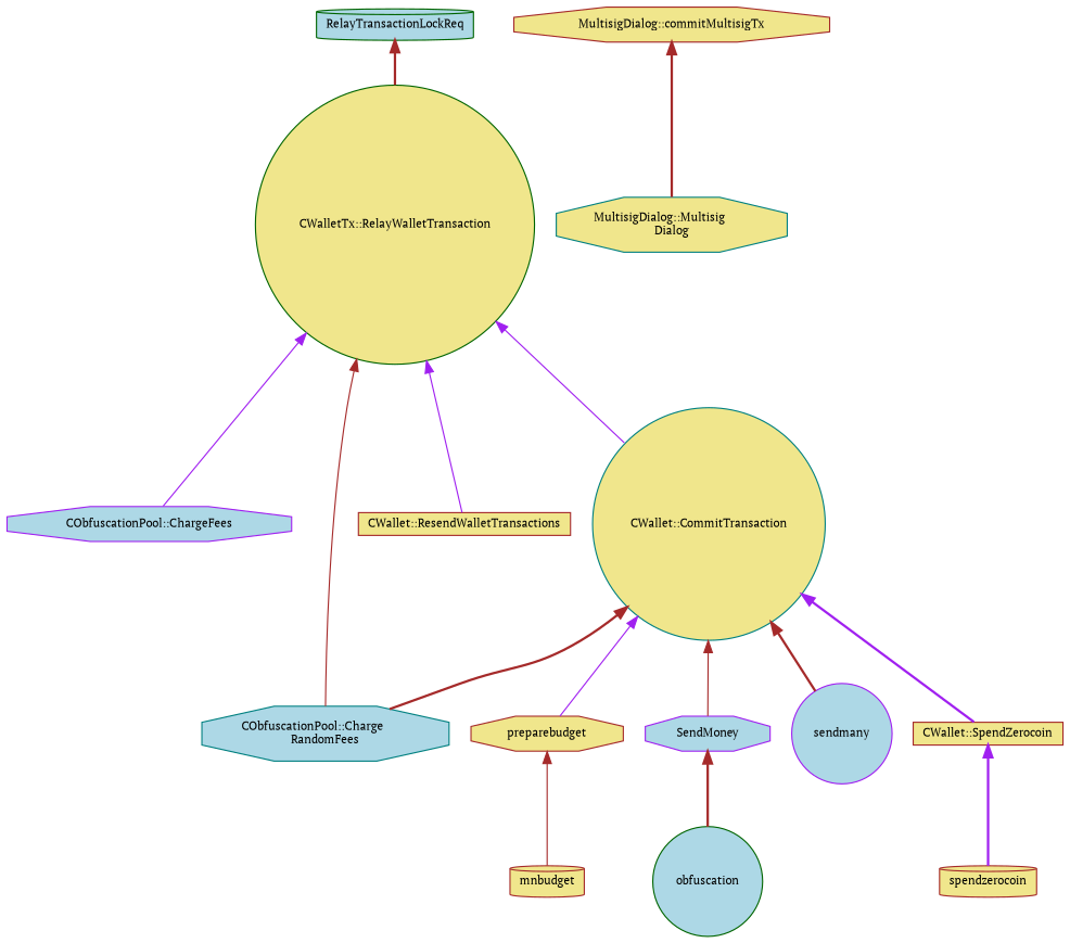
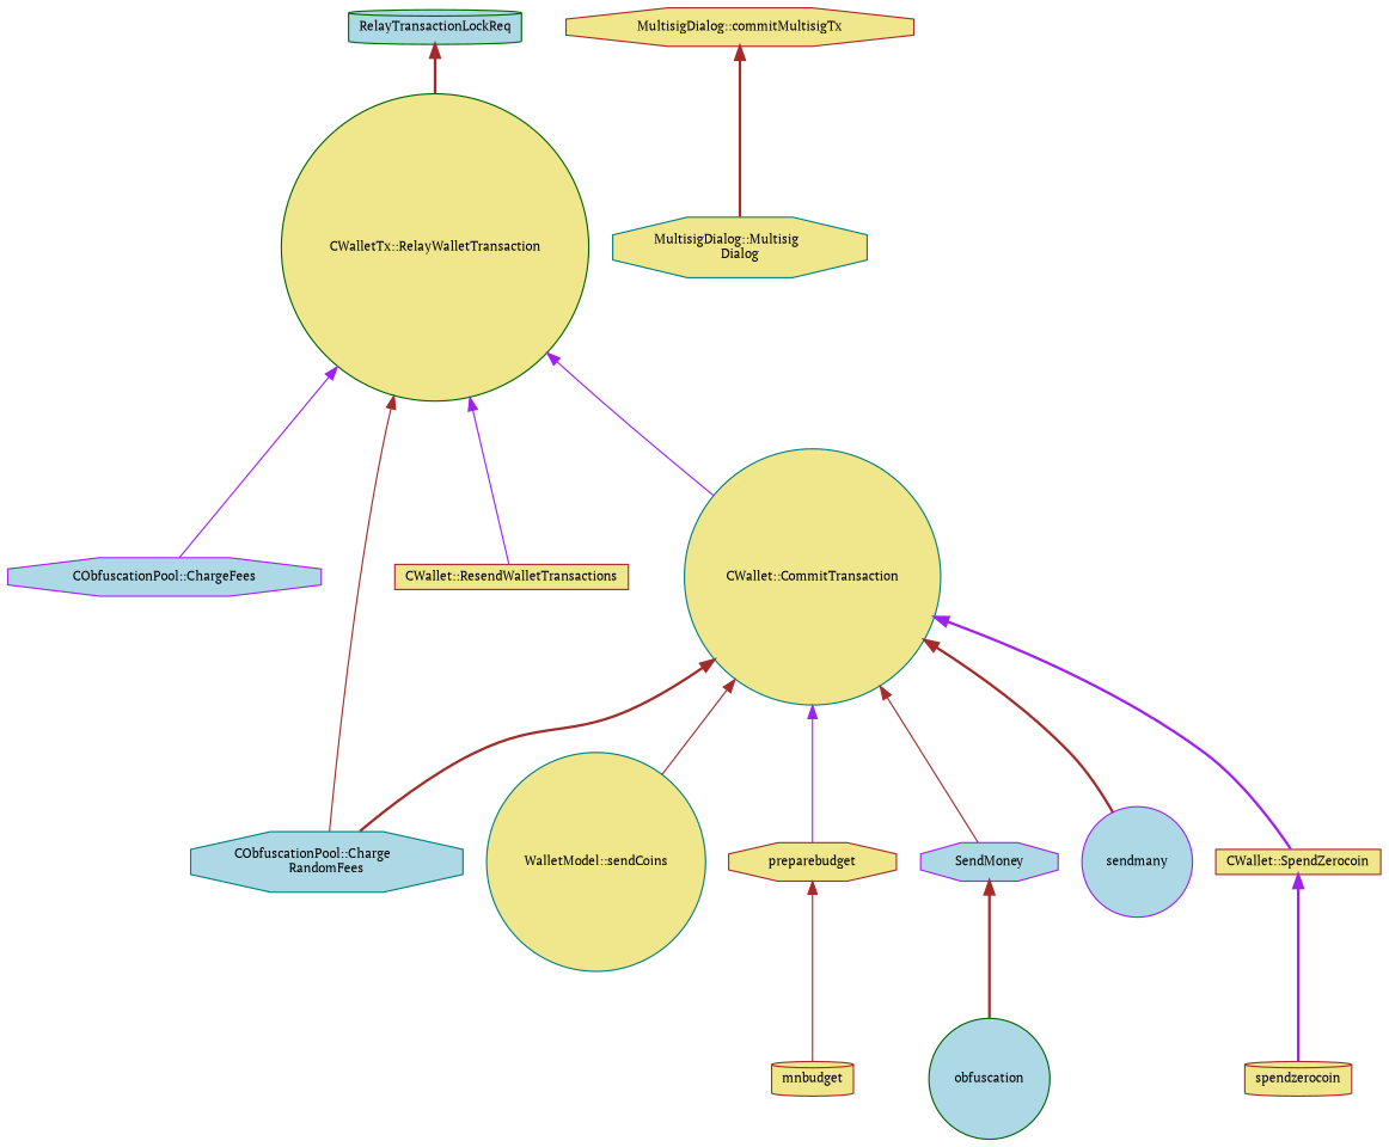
  digraph {
    fontname="PT Serif"
    rankdir=TB
    node [color=brown fillcolor=khaki fontname="PT Serif" fontsize=10 shape=octagon style=filled]
    edge [color=brown dir=back fontname="PT Serif" fontsize=10 labelfontname=Helvetica labelfontsize=10 style=solid]
    n1 [color=darkgreen fillcolor=lightblue fontcolor=black height=0.2 label=RelayTransactionLockReq shape=cylinder width=0.4]
    n2 [color=darkgreen height=0.2 label="CWalletTx::RelayWalletTransaction" shape=circle width=0.4]
    n3 [color=purple fillcolor=lightblue height=0.2 label="CObfuscationPool::ChargeFees" width=0.4]
    n4 [color=teal fillcolor=lightblue height=0.2 label="CObfuscationPool::Charge\lRandomFees" width=0.4]
    n5 [height=0.2 label="CWallet::ResendWalletTransactions" shape=box width=0.4]
    n6 [color=teal height=0.2 label="CWallet::CommitTransaction" shape=circle width=0.4]
+   n7 [color=teal height=0.2 label="WalletModel::sendCoins" shape=circle width=0.4]
    n8 [height=0.2 label=preparebudget width=0.4]
    n9 [color=purple fillcolor=lightblue height=0.2 label=SendMoney width=0.4]
    n10 [color=purple fillcolor=lightblue height=0.2 label=sendmany shape=circle width=0.4]
    n11 [height=0.2 label="CWallet::SpendZerocoin" shape=box width=0.4]
    n12 [height=0.2 label="MultisigDialog::commitMultisigTx" width=0.4]
    n13 [color=teal height=0.2 label="MultisigDialog::Multisig\lDialog" width=0.4]
    n14 [height=0.2 label=mnbudget shape=cylinder width=0.4]
    n15 [color=darkgreen fillcolor=lightblue height=0.2 label=obfuscation shape=circle width=0.4]
    n16 [height=0.2 label=spendzerocoin shape=cylinder width=0.4]
    n1 -> n2 [style=bold]
    n2 -> n3 [color=purple]
    n2 -> n4
    n2 -> n5 [color=purple]
    n2 -> n6 [color=purple]
    n6 -> n4 [style=bold]
+   n6 -> n7
    n6 -> n8 [color=purple]
    n6 -> n9
    n6 -> n10 [style=bold]
    n6 -> n11 [color=purple style=bold]
    n8 -> n14
    n9 -> n15 [style=bold]
    n11 -> n16 [color=purple style=bold]
    n12 -> n13 [style=bold]
  }
